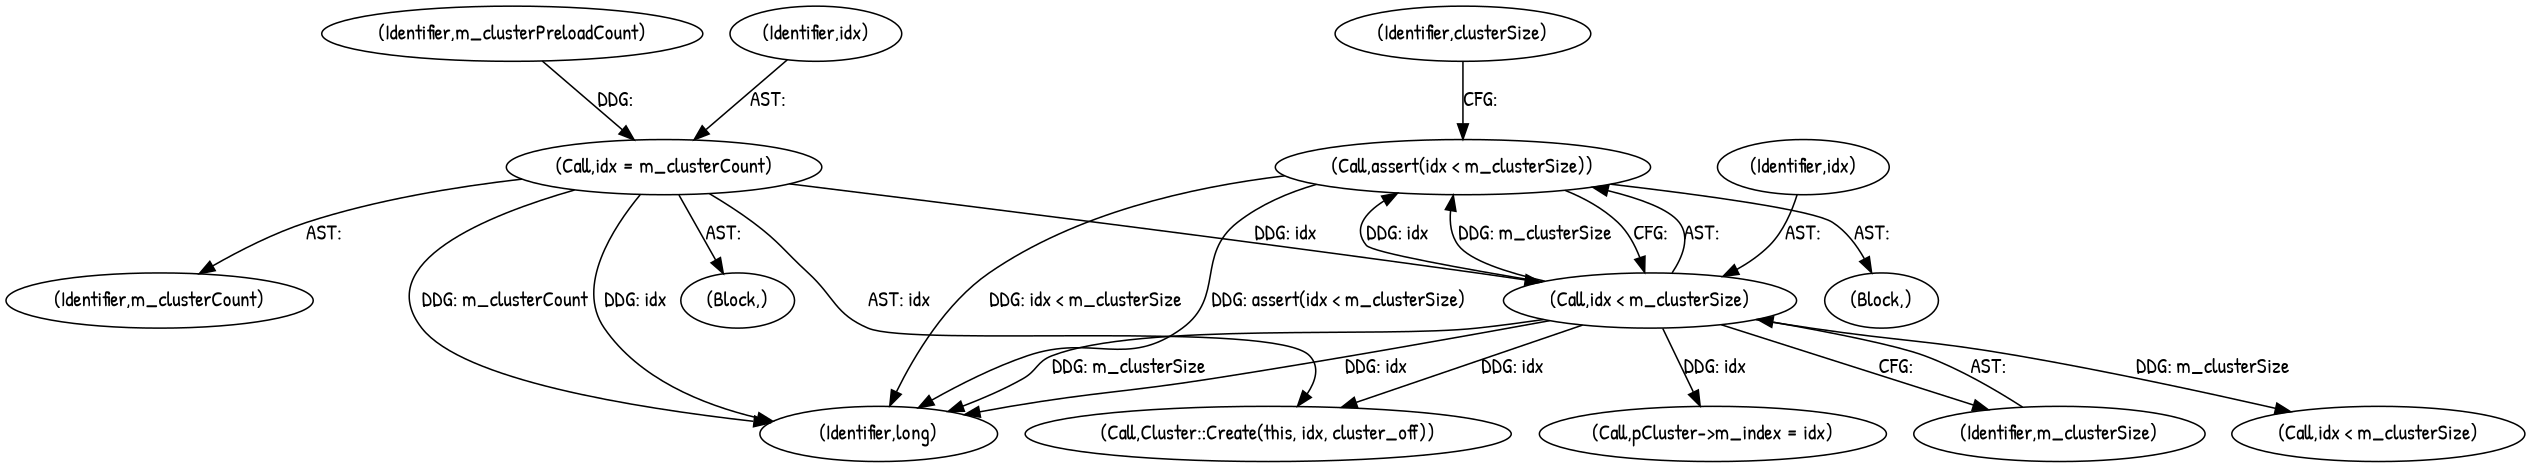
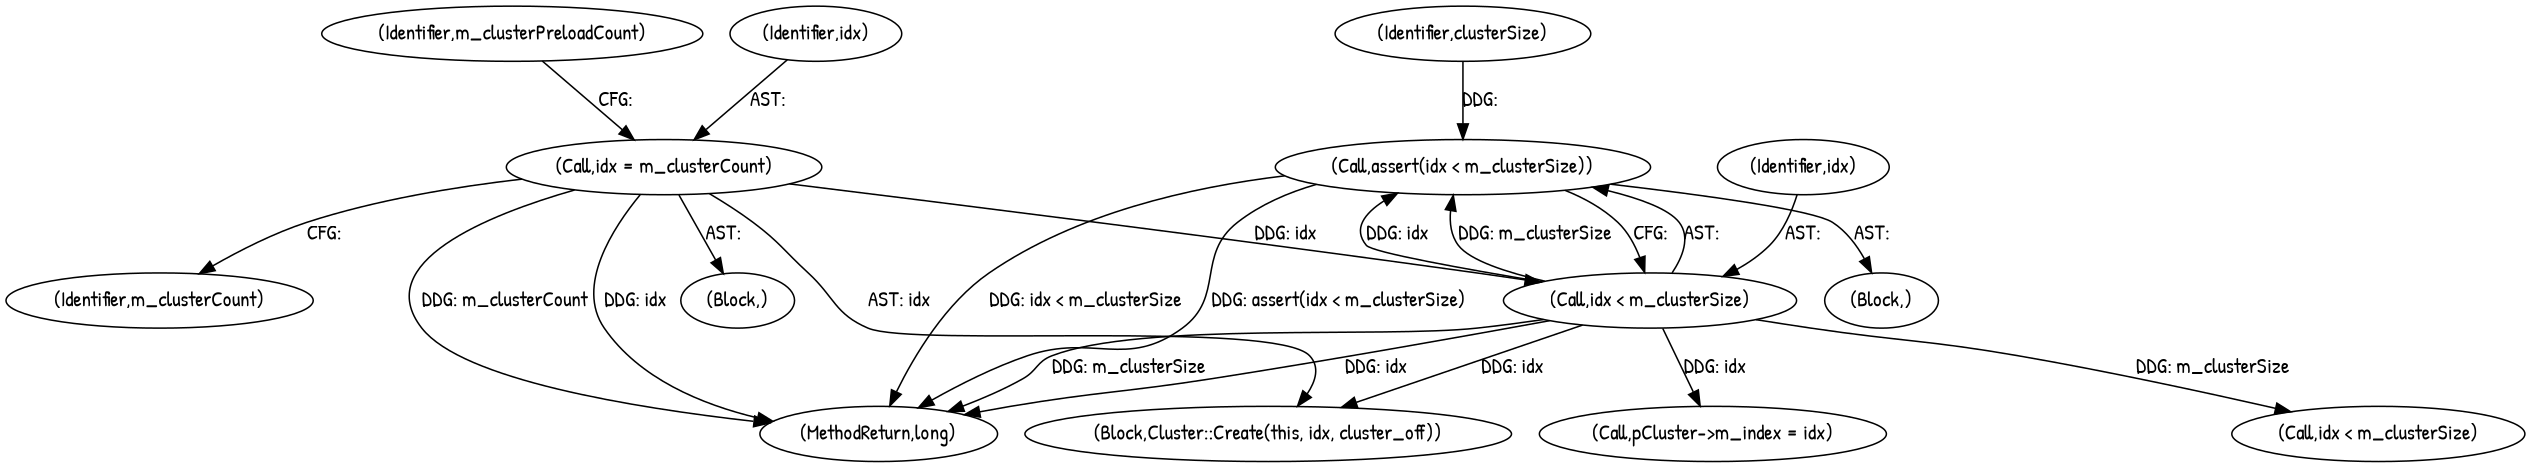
  digraph {
    fontname="Patrick Hand"
    node [fontname="Patrick Hand"]
    edge [fontname="Patrick Hand"]
    n1 [label="(Call,assert(idx < m_clusterSize))"]
    n2 [label="(Call,idx < m_clusterSize)"]
-   n3 [label="(Identifier,long)"]
+   n3 [label="(MethodReturn,long)"]
    n4 [label="(Block,)"]
-   n5 [label="(Call,Cluster::Create(this, idx, cluster_off))"]
+   n5 [label="(Block,Cluster::Create(this, idx, cluster_off))"]
    n6 [label="(Call,pCluster->m_index = idx)"]
-   n7 [label="(Identifier,m_clusterSize)"]
    n8 [label="(Call,idx < m_clusterSize)"]
    n9 [label="(Call,idx = m_clusterCount)"]
    n10 [label="(Block,)"]
    n11 [label="(Identifier,m_clusterCount)"]
    n12 [label="(Identifier,idx)"]
    n13 [label="(Identifier,clusterSize)"]
    n14 [label="(Identifier,m_clusterPreloadCount)"]
    n15 [label="(Identifier,idx)"]
    n1 -> n2 [label="CFG: "]
    n1 -> n3 [label="DDG: idx < m_clusterSize"]
    n1 -> n3 [label="DDG: assert(idx < m_clusterSize)"]
    n1 -> n4 [label="AST: "]
    n2 -> n1 [label="AST: "]
    n2 -> n1 [label="DDG: idx"]
    n2 -> n1 [label="DDG: m_clusterSize"]
    n2 -> n3 [label="DDG: idx"]
    n2 -> n3 [label="DDG: m_clusterSize"]
    n2 -> n5 [label="DDG: idx"]
    n2 -> n6 [label="DDG: idx"]
-   n2 -> n7 [label="CFG: "]
    n2 -> n8 [label="DDG: m_clusterSize"]
-   n7 -> n2 [label="AST: "]
    n9 -> n2 [label="DDG: idx"]
    n9 -> n3 [label="DDG: idx"]
    n9 -> n3 [label="DDG: m_clusterCount"]
    n9 -> n5 [label="AST: idx"]
    n9 -> n10 [label="AST: "]
-   n9 -> n11 [label="AST: "]
+   n9 -> n11 [label="CFG: "]
    n12 -> n2 [label="AST: "]
-   n13 -> n1 [label="CFG: "]
-   n14 -> n9 [label="DDG: "]
+   n13 -> n1 [label="DDG: "]
+   n14 -> n9 [label="CFG: "]
    n15 -> n9 [label="AST: "]
  }
